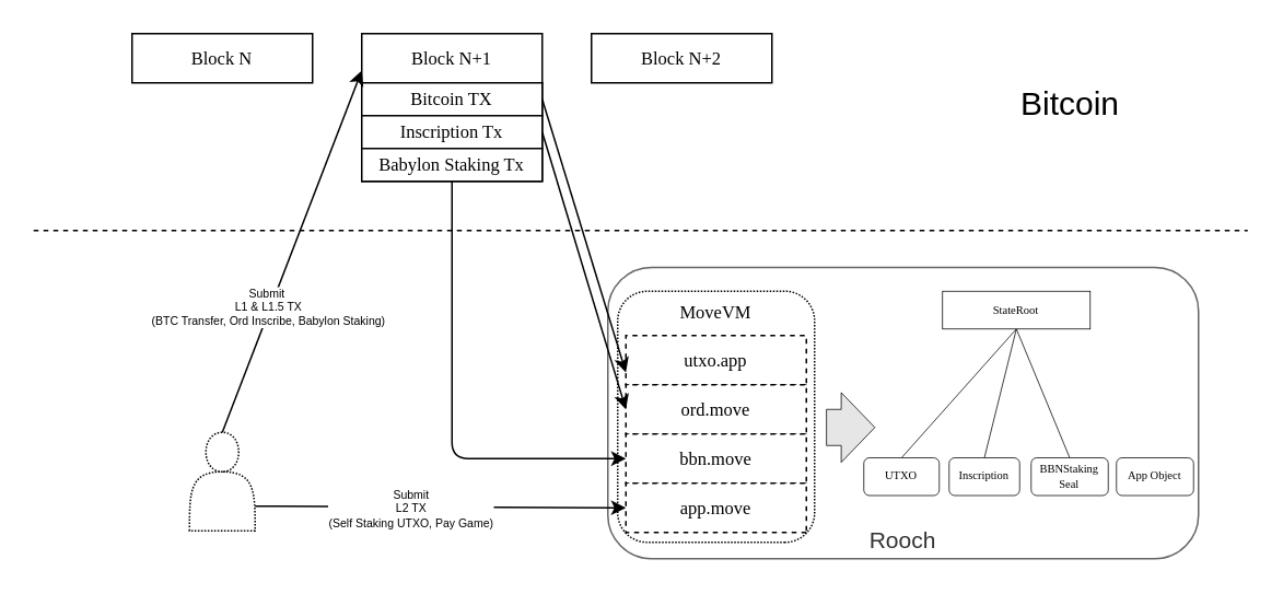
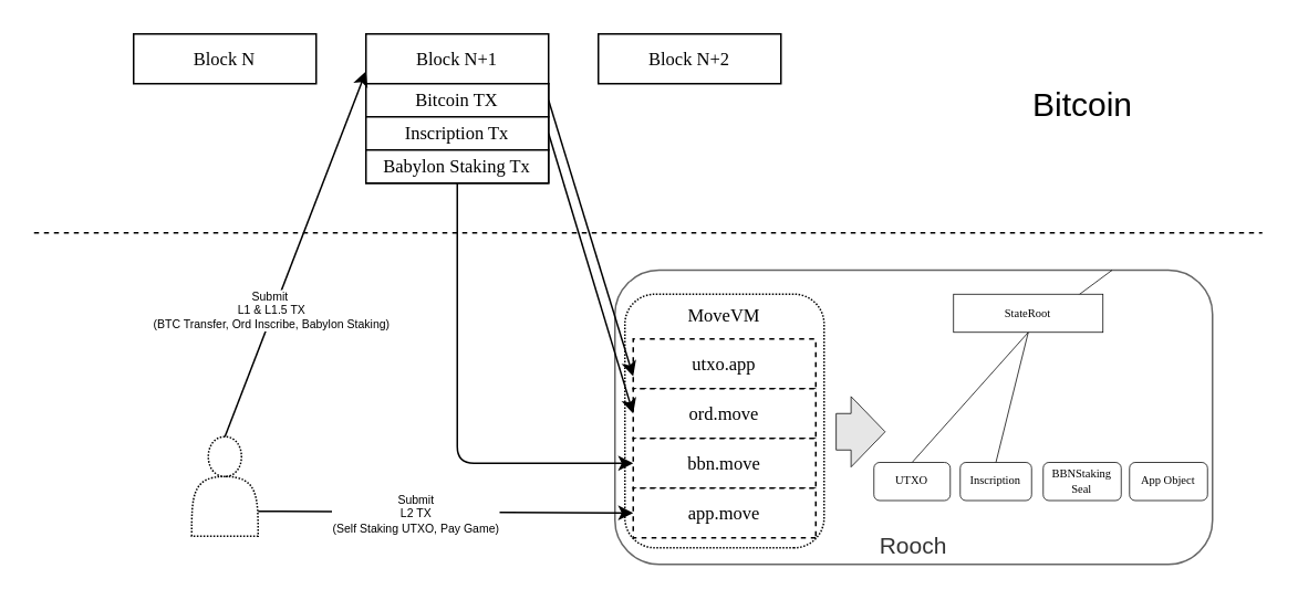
  <mxCell id="0" />
  <mxCell id="1" parent="0" />
  <mxCell id="2" value="Block N" style="rounded=0;whiteSpace=wrap;html=1;labelBackgroundColor=none;labelBorderColor=none;strokeColor=default;strokeWidth=1;fontFamily=Verdana;fontSize=11;fontColor=#000000;fillColor=#FFFFFF;gradientColor=none;flipV=1;flipH=1;" parent="1" vertex="1"><mxGeometry x="80" y="20" width="110" height="30" as="geometry" /></mxCell>
  <mxCell id="3" value="Block N+1" style="rounded=0;whiteSpace=wrap;html=1;labelBackgroundColor=none;labelBorderColor=none;strokeColor=default;strokeWidth=1;fontFamily=Verdana;fontSize=11;fontColor=#000000;fillColor=#FFFFFF;gradientColor=none;flipV=1;flipH=1;" parent="1" vertex="1"><mxGeometry x="220" y="20" width="110" height="30" as="geometry" /></mxCell>
  <mxCell id="4" value="" style="rounded=0;whiteSpace=wrap;html=1;labelBackgroundColor=none;labelBorderColor=none;strokeColor=default;strokeWidth=1;fontFamily=Verdana;fontSize=11;fontColor=#000000;fillColor=#FFFFFF;gradientColor=none;flipV=1;flipH=1;" parent="1" vertex="1"><mxGeometry x="220" y="50" width="110" height="60" as="geometry" /></mxCell>
  <mxCell id="5" value="Bitcoin TX" style="rounded=0;whiteSpace=wrap;html=1;labelBackgroundColor=none;labelBorderColor=none;strokeColor=default;strokeWidth=1;fontFamily=Verdana;fontSize=11;fontColor=#000000;fillColor=#FFFFFF;gradientColor=none;flipV=1;flipH=1;" parent="1" vertex="1"><mxGeometry x="220" y="50" width="110" height="20" as="geometry" /></mxCell>
  <mxCell id="6" value="Inscription Tx" style="rounded=0;whiteSpace=wrap;html=1;labelBackgroundColor=none;labelBorderColor=none;strokeColor=default;strokeWidth=1;fontFamily=Verdana;fontSize=11;fontColor=#000000;fillColor=#FFFFFF;gradientColor=none;flipV=1;flipH=1;" parent="1" vertex="1"><mxGeometry x="220" y="70" width="110" height="20" as="geometry" /></mxCell>
  <mxCell id="7" value="Babylon Staking Tx" style="rounded=0;whiteSpace=wrap;html=1;labelBackgroundColor=none;labelBorderColor=none;strokeColor=default;strokeWidth=1;fontFamily=Verdana;fontSize=11;fontColor=#000000;fillColor=#FFFFFF;gradientColor=none;flipV=1;flipH=1;" parent="1" vertex="1"><mxGeometry x="220" y="90" width="110" height="20" as="geometry" /></mxCell>
  <mxCell id="8" value="Block N+2" style="rounded=0;whiteSpace=wrap;html=1;labelBackgroundColor=none;labelBorderColor=none;strokeColor=default;strokeWidth=1;fontFamily=Verdana;fontSize=11;fontColor=#000000;fillColor=#FFFFFF;gradientColor=none;flipV=1;flipH=1;" parent="1" vertex="1"><mxGeometry x="360" y="20" width="110" height="30" as="geometry" /></mxCell>
  <mxCell id="9" value="Rooch" style="rounded=1;whiteSpace=wrap;html=1;verticalAlign=bottom;labelBackgroundColor=none;fillColor=none;fontColor=#333333;strokeColor=#666666;fontSize=14;" parent="1" vertex="1"><mxGeometry x="370" y="162.5" width="360" height="177.5" as="geometry" /></mxCell>
  <mxCell id="10" value="MoveVM" style="rounded=1;whiteSpace=wrap;html=1;labelBackgroundColor=none;labelBorderColor=none;strokeColor=default;strokeWidth=1;fontFamily=Verdana;fontSize=11;fontColor=#000000;fillColor=#FFFFFF;gradientColor=none;flipV=1;flipH=1;verticalAlign=top;dashed=1;dashPattern=1 1;" parent="1" vertex="1"><mxGeometry x="376" y="177" width="120" height="153" as="geometry" /></mxCell>
  <mxCell id="11" value="utxo.app" style="rounded=0;whiteSpace=wrap;html=1;labelBackgroundColor=none;labelBorderColor=none;strokeColor=default;strokeWidth=1;fontFamily=Verdana;fontSize=11;fontColor=#000000;fillColor=#FFFFFF;gradientColor=none;flipV=1;flipH=1;dashed=1;" parent="1" vertex="1"><mxGeometry x="381" y="204" width="110" height="30" as="geometry" /></mxCell>
  <mxCell id="12" value="ord.move" style="rounded=0;whiteSpace=wrap;html=1;labelBackgroundColor=none;labelBorderColor=none;strokeColor=default;strokeWidth=1;fontFamily=Verdana;fontSize=11;fontColor=#000000;fillColor=#FFFFFF;gradientColor=none;flipV=1;flipH=1;dashed=1;" parent="1" vertex="1"><mxGeometry x="381" y="234" width="110" height="30" as="geometry" /></mxCell>
  <mxCell id="13" value="bbn.move" style="rounded=0;whiteSpace=wrap;html=1;labelBackgroundColor=none;labelBorderColor=none;strokeColor=default;strokeWidth=1;fontFamily=Verdana;fontSize=11;fontColor=#000000;fillColor=#FFFFFF;gradientColor=none;flipV=1;flipH=1;dashed=1;" parent="1" vertex="1"><mxGeometry x="381" y="264" width="110" height="30" as="geometry" /></mxCell>
  <mxCell id="14" style="edgeStyle=none;html=1;exitX=0.5;exitY=1;exitDx=0;exitDy=0;entryX=0.5;entryY=0;entryDx=0;entryDy=0;fontSize=7;endArrow=none;endFill=0;strokeWidth=0.5;" parent="1" source="17" target="18" edge="1"><mxGeometry relative="1" as="geometry" /></mxCell>
  <mxCell id="15" style="edgeStyle=none;html=1;exitX=0.5;exitY=1;exitDx=0;exitDy=0;entryX=0.5;entryY=0;entryDx=0;entryDy=0;strokeWidth=0.5;fontSize=7;endArrow=none;endFill=0;" parent="1" source="17" target="19" edge="1"><mxGeometry relative="1" as="geometry" /></mxCell>
- <mxCell id="16" style="edgeStyle=none;html=1;exitX=0.5;exitY=1;exitDx=0;exitDy=0;entryX=0.5;entryY=0;entryDx=0;entryDy=0;strokeWidth=0.5;fontSize=7;endArrow=none;endFill=0;" parent="1" source="17" target="20" edge="1"><mxGeometry relative="1" as="geometry" /></mxCell>
+ <mxCell id="16" style="edgeStyle=none;html=1;exitX=0.5;exitY=1;exitDx=0;exitDy=0;strokeWidth=0.5;fontSize=7;endArrow=none;endFill=0;" parent="1" source="17" target="9" edge="1"><mxGeometry relative="1" as="geometry" /></mxCell>
  <mxCell id="17" value="StateRoot" style="rounded=0;whiteSpace=wrap;html=1;labelBackgroundColor=none;labelBorderColor=none;strokeColor=default;strokeWidth=0.5;fontFamily=Verdana;fontSize=7;fontColor=#000000;fillColor=#FFFFFF;gradientColor=none;flipV=1;flipH=1;" parent="1" vertex="1"><mxGeometry x="574" y="177" width="90" height="23" as="geometry" /></mxCell>
  <mxCell id="18" value="UTXO" style="rounded=1;whiteSpace=wrap;html=1;labelBackgroundColor=none;labelBorderColor=none;strokeColor=default;strokeWidth=0.5;fontFamily=Verdana;fontSize=7;fontColor=#000000;fillColor=#FFFFFF;gradientColor=none;flipV=1;flipH=1;" parent="1" vertex="1"><mxGeometry x="526" y="278.5" width="46" height="23" as="geometry" /></mxCell>
  <mxCell id="19" value="Inscription" style="rounded=1;whiteSpace=wrap;html=1;labelBackgroundColor=none;labelBorderColor=none;strokeColor=default;strokeWidth=0.5;fontFamily=Verdana;fontSize=7;fontColor=#000000;fillColor=#FFFFFF;gradientColor=none;flipV=1;flipH=1;" parent="1" vertex="1"><mxGeometry x="578" y="278.5" width="43" height="23" as="geometry" /></mxCell>
  <mxCell id="20" value="BBNStaking&lt;br&gt;Seal" style="rounded=1;whiteSpace=wrap;html=1;labelBackgroundColor=none;labelBorderColor=none;strokeColor=default;strokeWidth=0.5;fontFamily=Verdana;fontSize=7;fontColor=#000000;fillColor=#FFFFFF;gradientColor=none;flipV=1;flipH=1;" parent="1" vertex="1"><mxGeometry x="628" y="278.5" width="47" height="23" as="geometry" /></mxCell>
  <mxCell id="21" style="edgeStyle=none;html=1;exitX=1;exitY=0.5;exitDx=0;exitDy=0;entryX=0;entryY=0.75;entryDx=0;entryDy=0;strokeWidth=1;fontSize=7;endArrow=classic;endFill=1;" parent="1" source="5" target="11" edge="1"><mxGeometry relative="1" as="geometry" /></mxCell>
  <mxCell id="22" value="app.move" style="rounded=0;whiteSpace=wrap;html=1;labelBackgroundColor=none;labelBorderColor=none;strokeColor=default;strokeWidth=1;fontFamily=Verdana;fontSize=11;fontColor=#000000;fillColor=#FFFFFF;gradientColor=none;flipV=1;flipH=1;dashed=1;" parent="1" vertex="1"><mxGeometry x="381" y="294" width="110" height="30" as="geometry" /></mxCell>
  <mxCell id="23" value="App Object" style="rounded=1;whiteSpace=wrap;html=1;labelBackgroundColor=none;labelBorderColor=none;strokeColor=default;strokeWidth=0.5;fontFamily=Verdana;fontSize=7;fontColor=#000000;fillColor=#FFFFFF;gradientColor=none;flipV=1;flipH=1;" parent="1" vertex="1"><mxGeometry x="680" y="278.5" width="47" height="23" as="geometry" /></mxCell>
  <mxCell id="24" style="edgeStyle=none;html=1;exitX=1;exitY=0.5;exitDx=0;exitDy=0;entryX=0;entryY=0.5;entryDx=0;entryDy=0;strokeWidth=1;fontSize=7;endArrow=classic;endFill=1;" parent="1" source="6" target="12" edge="1"><mxGeometry relative="1" as="geometry" /></mxCell>
  <mxCell id="25" value="" style="shape=flexArrow;endArrow=classic;html=1;strokeWidth=0.5;fontSize=7;width=22;endSize=6.67;fillColor=#E6E6E6;" parent="1" edge="1"><mxGeometry width="50" height="50" relative="1" as="geometry"><mxPoint x="503" y="260" as="sourcePoint" /><mxPoint x="533" y="260" as="targetPoint" /><Array as="points"><mxPoint x="503" y="260" /></Array></mxGeometry></mxCell>
  <mxCell id="26" style="edgeStyle=none;html=1;exitX=0.5;exitY=1;exitDx=0;exitDy=0;entryX=0;entryY=0.5;entryDx=0;entryDy=0;strokeWidth=1;fontSize=7;endArrow=classic;endFill=1;" parent="1" source="7" target="13" edge="1"><mxGeometry relative="1" as="geometry"><Array as="points"><mxPoint x="275" y="279" /></Array></mxGeometry></mxCell>
  <mxCell id="27" style="edgeStyle=none;html=1;exitX=0.5;exitY=0;exitDx=0;exitDy=0;entryX=0;entryY=0.75;entryDx=0;entryDy=0;strokeWidth=1;fontSize=7;endArrow=classic;endFill=1;fillColor=#E6E6E6;" parent="1" source="31" target="3" edge="1"><mxGeometry relative="1" as="geometry" /></mxCell>
  <mxCell id="28" value="Submit&amp;nbsp;&lt;br&gt;L1 &amp;amp; L1.5 TX&lt;br&gt;(BTC Transfer, Ord Inscribe, Babylon Staking)" style="edgeLabel;html=1;align=center;verticalAlign=middle;resizable=0;points=[];fontSize=7;" parent="27" vertex="1" connectable="0"><mxGeometry x="-0.314" y="2" relative="1" as="geometry"><mxPoint as="offset" /></mxGeometry></mxCell>
  <mxCell id="29" style="edgeStyle=none;html=1;exitX=1;exitY=0.75;exitDx=0;exitDy=0;entryX=0;entryY=0.5;entryDx=0;entryDy=0;strokeWidth=1;fontSize=7;endArrow=classic;endFill=1;fillColor=#E6E6E6;" parent="1" source="31" target="22" edge="1"><mxGeometry relative="1" as="geometry" /></mxCell>
  <mxCell id="30" value="Submit&lt;br&gt;L2 TX&lt;br&gt;(Self Staking UTXO, Pay Game)" style="edgeLabel;html=1;align=center;verticalAlign=middle;resizable=0;points=[];fontSize=7;" parent="29" vertex="1" connectable="0"><mxGeometry x="-0.162" y="-1" relative="1" as="geometry"><mxPoint as="offset" /></mxGeometry></mxCell>
  <mxCell id="31" value="" style="shape=actor;whiteSpace=wrap;html=1;rounded=1;dashed=1;dashPattern=1 1;strokeWidth=1;fontSize=7;fillColor=none;" parent="1" vertex="1"><mxGeometry x="115" y="263" width="40" height="60" as="geometry" /></mxCell>
  <mxCell id="32" value="" style="endArrow=none;dashed=1;html=1;strokeWidth=1;fontSize=7;fillColor=#E6E6E6;" parent="1" edge="1"><mxGeometry width="50" height="50" relative="1" as="geometry"><mxPoint x="20" y="140" as="sourcePoint" /><mxPoint x="760" y="140" as="targetPoint" /></mxGeometry></mxCell>
  <mxCell id="33" value="Bitcoin" style="text;html=1;strokeColor=none;fillColor=none;align=center;verticalAlign=middle;whiteSpace=wrap;rounded=0;dashed=1;dashPattern=1 1;strokeWidth=3;fontSize=20;" parent="1" vertex="1"><mxGeometry x="621.5" y="47" width="60" height="30" as="geometry" /></mxCell>
